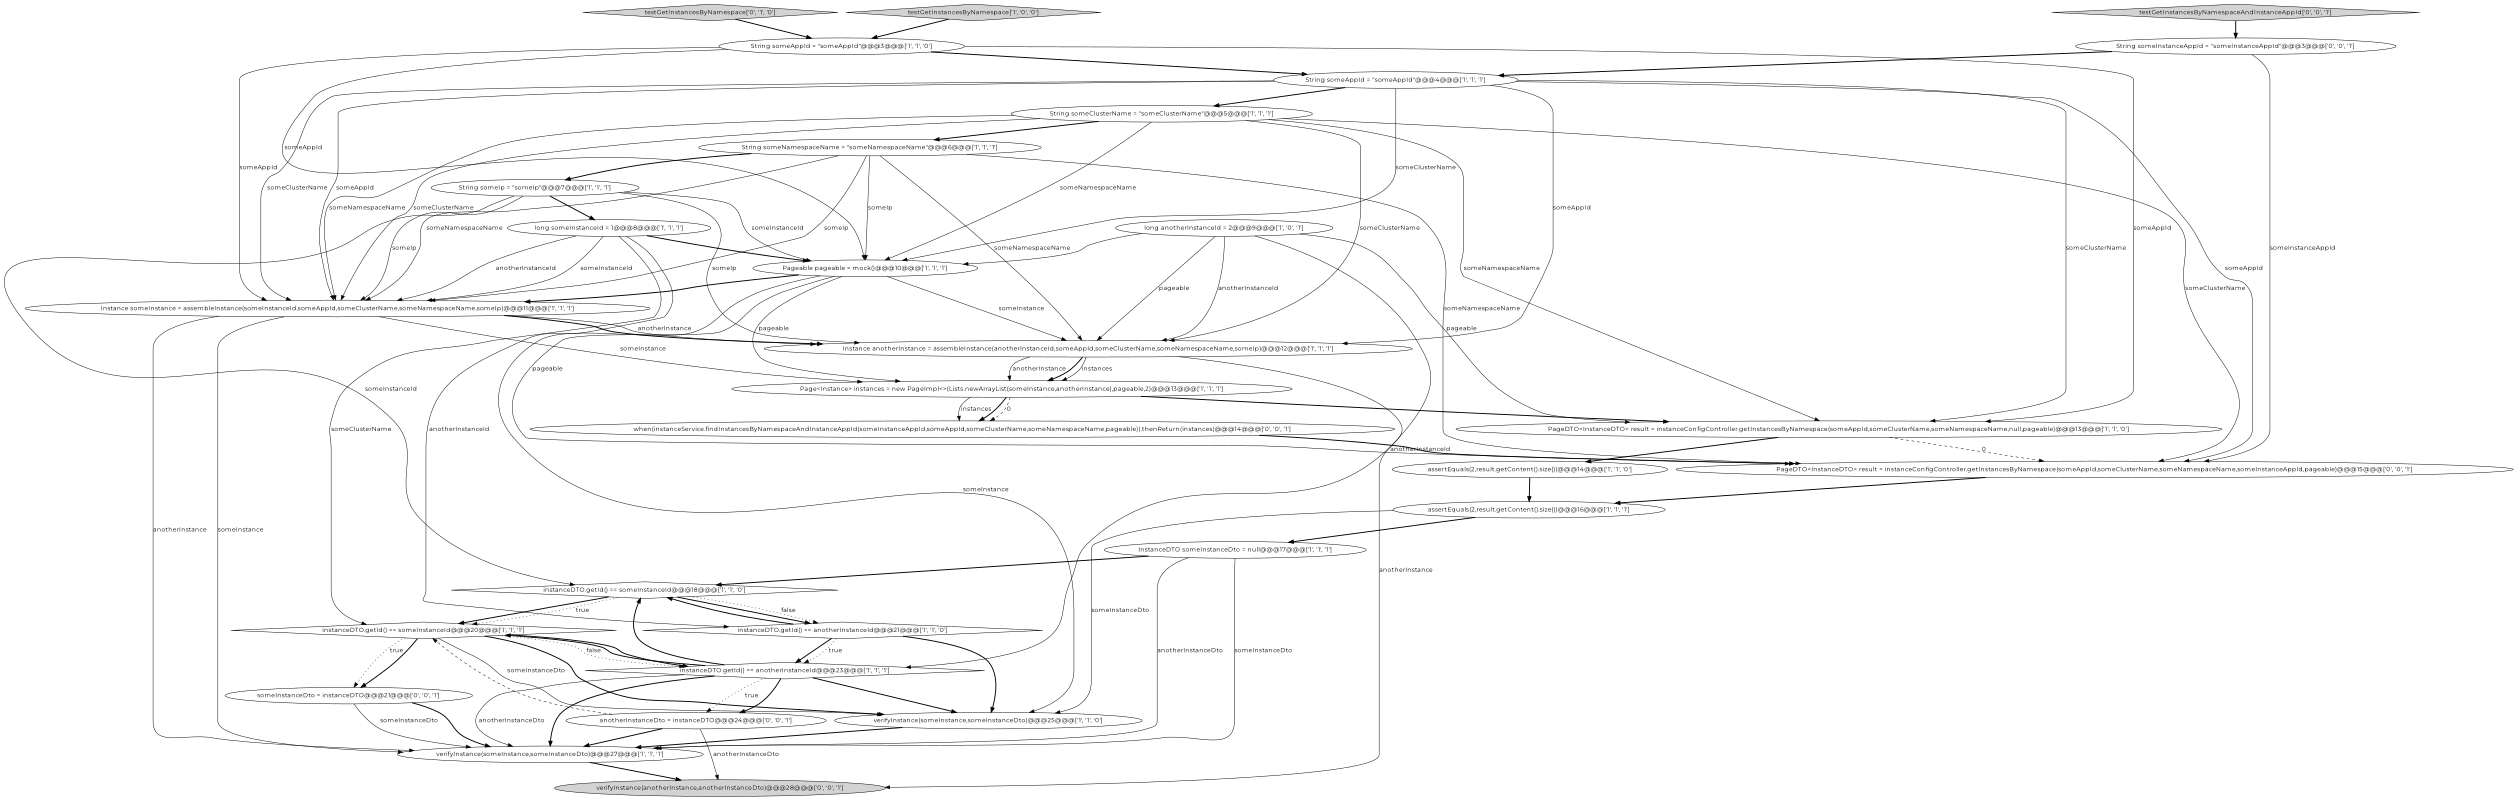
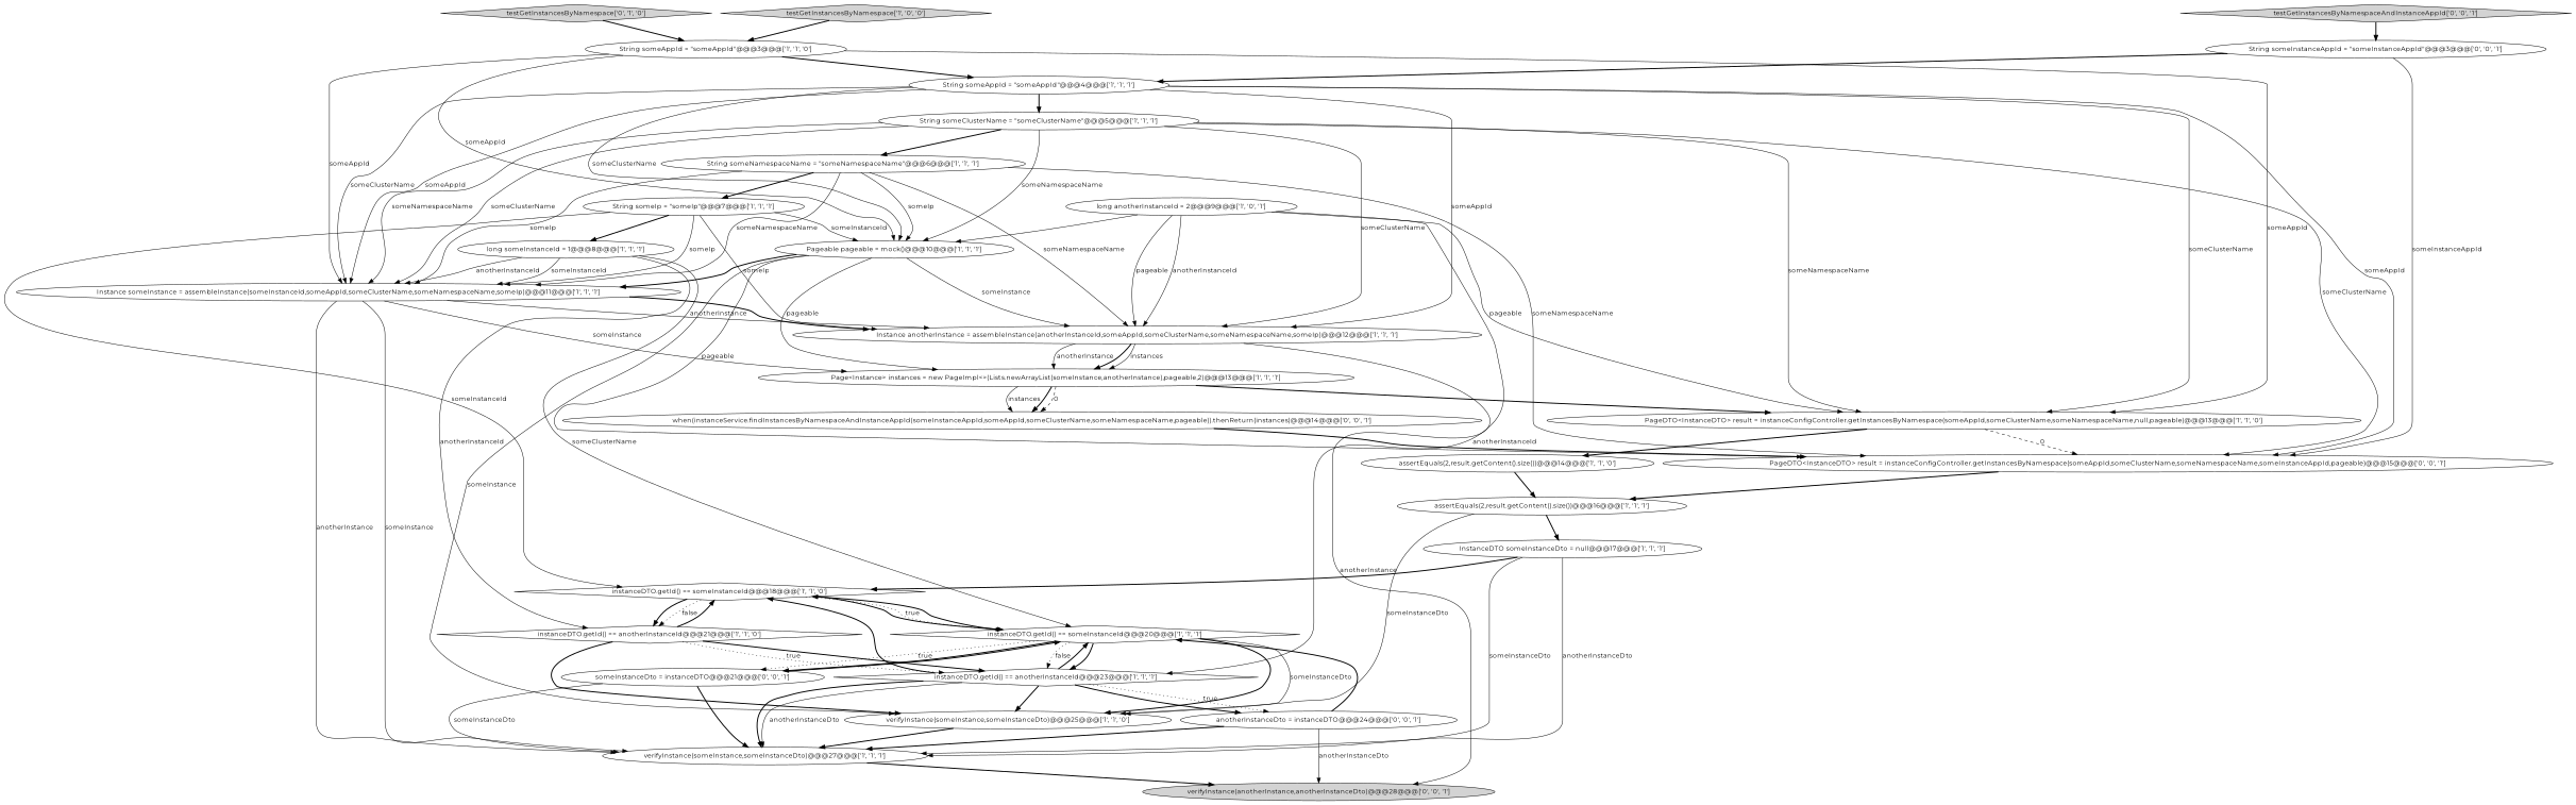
  digraph {
    fontname=Montserrat
    node [fillcolor=white fontname=Montserrat shape=ellipse style=filled]
    edge [fontname=Montserrat style=solid]
    n1 [label="PageDTO<InstanceDTO> result = instanceConfigController.getInstancesByNamespace(someAppId,someClusterName,someNamespaceName,someInstanceAppId,pageable)@@@15@@@['0', '0', '1']"]
    n2 [label="assertEquals(2,result.getContent().size())@@@16@@@['1', '1', '1']"]
    n3 [label="verifyInstance(someInstance,someInstanceDto)@@@25@@@['1', '1', '0']"]
    n4 [label="InstanceDTO someInstanceDto = null@@@17@@@['1', '1', '1']"]
    n5 [label="Pageable pageable = mock()@@@10@@@['1', '1', '1']"]
    n6 [label="Page<Instance> instances = new PageImpl<>(Lists.newArrayList(someInstance,anotherInstance),pageable,2)@@@13@@@['1', '1', '1']"]
    n7 [label="Instance someInstance = assembleInstance(someInstanceId,someAppId,someClusterName,someNamespaceName,someIp)@@@11@@@['1', '1', '1']"]
    n8 [label="Instance anotherInstance = assembleInstance(anotherInstanceId,someAppId,someClusterName,someNamespaceName,someIp)@@@12@@@['1', '1', '1']"]
    n9 [label="verifyInstance(someInstance,someInstanceDto)@@@27@@@['1', '1', '1']"]
    n10 [label="PageDTO<InstanceDTO> result = instanceConfigController.getInstancesByNamespace(someAppId,someClusterName,someNamespaceName,null,pageable)@@@13@@@['1', '1', '0']"]
    n11 [label="when(instanceService.findInstancesByNamespaceAndInstanceAppId(someInstanceAppId,someAppId,someClusterName,someNamespaceName,pageable)).thenReturn(instances)@@@14@@@['0', '0', '1']"]
    n12 [fillcolor=lightgray label="verifyInstance(anotherInstance,anotherInstanceDto)@@@28@@@['0', '0', '1']"]
    n13 [label="String someIp = \"someIp\"@@@7@@@['1', '1', '1']"]
    n14 [label="instanceDTO.getId() == someInstanceId@@@18@@@['1', '1', '0']" shape=diamond]
    n15 [label="long someInstanceId = 1@@@8@@@['1', '1', '1']"]
    n16 [label="instanceDTO.getId() == someInstanceId@@@20@@@['1', '1', '1']" shape=diamond]
    n17 [label="instanceDTO.getId() == anotherInstanceId@@@21@@@['1', '1', '0']" shape=diamond]
    n18 [fillcolor=lightgray label="testGetInstancesByNamespace['1', '0', '0']" shape=diamond]
    n19 [label="String someAppId = \"someAppId\"@@@3@@@['1', '1', '0']"]
    n20 [label="String someAppId = \"someAppId\"@@@4@@@['1', '1', '1']"]
    n21 [label="instanceDTO.getId() == anotherInstanceId@@@23@@@['1', '1', '1']" shape=diamond]
    n22 [label="anotherInstanceDto = instanceDTO@@@24@@@['0', '0', '1']"]
    n23 [label="someInstanceDto = instanceDTO@@@21@@@['0', '0', '1']"]
    n24 [label="long anotherInstanceId = 2@@@9@@@['1', '0', '1']"]
    n25 [label="assertEquals(2,result.getContent().size())@@@14@@@['1', '1', '0']"]
    n26 [fillcolor=lightgray label="testGetInstancesByNamespace['0', '1', '0']" shape=diamond]
    n27 [label="String someInstanceAppId = \"someInstanceAppId\"@@@3@@@['0', '0', '1']"]
    n28 [label="String someClusterName = \"someClusterName\"@@@5@@@['1', '1', '1']"]
    n29 [fillcolor=lightgray label="testGetInstancesByNamespaceAndInstanceAppId['0', '0', '1']" shape=diamond]
    n30 [label="String someNamespaceName = \"someNamespaceName\"@@@6@@@['1', '1', '1']"]
    n1 -> n2 [style=bold]
    n2 -> n3 [label=someInstanceDto]
    n2 -> n4 [style=bold]
    n3 -> n9 [style=bold]
    n4 -> n9 [label=someInstanceDto]
    n4 -> n9 [label=anotherInstanceDto]
    n4 -> n14 [style=bold]
    n5 -> n1 [label=pageable]
    n5 -> n3 [label=someInstance]
    n5 -> n6 [label=pageable]
    n5 -> n7 [style=bold]
    n5 -> n8 [label=someInstance]
    n6 -> n10 [style=bold]
    n6 -> n11 [label=instances]
    n6 -> n11 [style=bold]
    n6 -> n11 [label=0 style=dashed]
    n7 -> n6 [label=someInstance]
    n7 -> n8 [label=anotherInstance]
    n7 -> n8 [style=bold]
    n7 -> n9 [label=anotherInstance]
    n7 -> n9 [label=someInstance]
    n8 -> n6 [label=anotherInstance]
    n8 -> n6 [style=bold]
    n8 -> n6 [label=instances]
    n8 -> n12 [label=anotherInstance]
    n9 -> n12 [style=bold]
    n10 -> n1 [label=0 style=dashed]
    n10 -> n25 [style=bold]
    n11 -> n1 [style=bold]
    n13 -> n5 [label=someInstanceId]
    n13 -> n7 [label=someIp]
    n13 -> n8 [label=someIp]
    n13 -> n14 [label=someInstanceId]
    n13 -> n15 [style=bold]
    n14 -> n16 [style=bold]
    n14 -> n16 [label=true style=dotted]
    n14 -> n17 [style=bold]
    n14 -> n17 [label=false style=dotted]
-   n15 -> n5 [style=bold]
    n15 -> n7 [label=anotherInstanceId]
    n15 -> n7 [label=someInstanceId]
    n15 -> n16 [label=someClusterName]
    n15 -> n17 [label=anotherInstanceId]
    n16 -> n3 [label=someInstanceDto]
    n16 -> n3 [style=bold]
+   n16 -> n14 [style=bold]
    n16 -> n21 [style=bold]
    n16 -> n21 [label=false style=dotted]
    n16 -> n23 [label=true style=dotted]
    n16 -> n23 [style=bold]
    n17 -> n3 [style=bold]
    n17 -> n14 [style=bold]
    n17 -> n21 [style=bold]
    n17 -> n21 [label=true style=dotted]
    n18 -> n19 [style=bold]
    n19 -> n5 [label=someAppId]
    n19 -> n7 [label=someAppId]
    n19 -> n10 [label=someAppId]
    n19 -> n20 [style=bold]
    n20 -> n1 [label=someAppId]
    n20 -> n5 [label=someClusterName]
    n20 -> n7 [label=someClusterName]
    n20 -> n7 [label=someAppId]
    n20 -> n8 [label=someAppId]
    n20 -> n10 [label=someClusterName]
    n20 -> n28 [style=bold]
    n21 -> n3 [style=bold]
    n21 -> n9 [label=anotherInstanceDto]
    n21 -> n9 [style=bold]
    n21 -> n14 [style=bold]
    n21 -> n16 [style=bold]
    n21 -> n22 [label=true style=dotted]
    n21 -> n22 [style=bold]
    n22 -> n9 [style=bold]
    n22 -> n12 [label=anotherInstanceDto]
-   n22 -> n16 [style=dashed]
+   n22 -> n16 [style=bold]
    n23 -> n9 [label=someInstanceDto]
    n23 -> n9 [style=bold]
+   n23 -> n16 [style=bold]
    n24 -> n5
    n24 -> n8 [label=anotherInstanceId]
    n24 -> n8 [label=pageable]
    n24 -> n10 [label=pageable]
    n24 -> n21 [label=anotherInstanceId]
    n25 -> n2 [style=bold]
    n26 -> n19 [style=bold]
    n27 -> n1 [label=someInstanceAppId]
    n27 -> n20 [style=bold]
    n28 -> n1 [label=someClusterName]
    n28 -> n5 [label=someNamespaceName]
    n28 -> n7 [label=someClusterName]
    n28 -> n7 [label=someNamespaceName]
    n28 -> n8 [label=someClusterName]
    n28 -> n10 [label=someNamespaceName]
    n28 -> n30 [style=bold]
    n29 -> n27 [style=bold]
    n30 -> n1 [label=someNamespaceName]
    n30 -> n5 [label=someIp]
    n30 -> n7 [label=someNamespaceName]
    n30 -> n7 [label=someIp]
    n30 -> n8 [label=someNamespaceName]
    n30 -> n13 [style=bold]
  }
